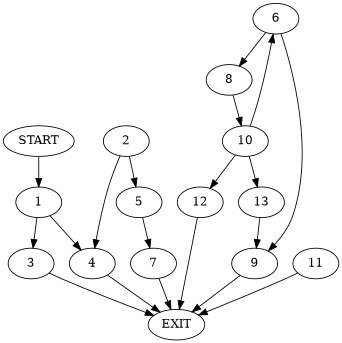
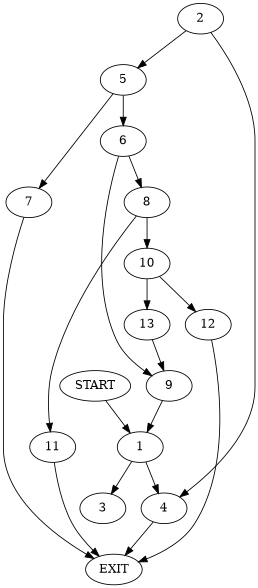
  digraph {
    n1 [label=START]
    1
    3
    4
    n5 [label=EXIT]
    2
    5
    6
    7
    8
    9
    10
    11
    12
    13
    n1 -> 1
    1 -> 3
    1 -> 4
-   3 -> n5
    4 -> n5
    2 -> 4
    2 -> 5
-   10 -> 6
+   5 -> 6
    5 -> 7
    6 -> 8
    6 -> 9
    7 -> n5
    8 -> 10
-   9 -> n5
+   8 -> 11
+   9 -> 1
    10 -> 12
    10 -> 13
    11 -> n5
    12 -> n5
    13 -> 9
  }
